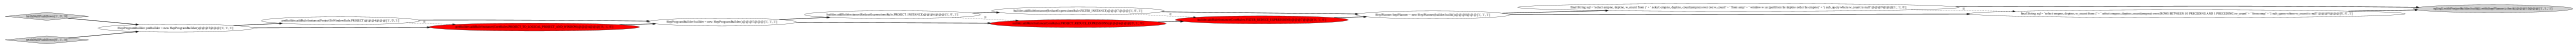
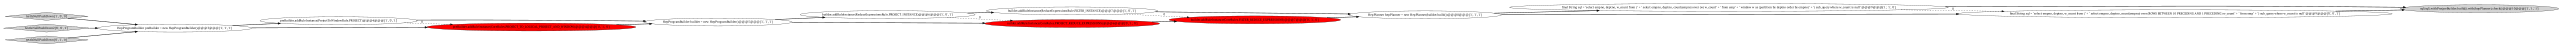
  digraph {
    rankdir=LR
    fontname="PT Serif"
    node [fillcolor=white shape=ellipse style=filled fontname="PT Serif"]
    edge [style=bold fontname="PT Serif"]
    n1 [fillcolor=lightgray label="testIsNullPushDown['1', '0', '0']" shape=diamond]
    n2 [label="HepProgramBuilder preBuilder = new HepProgramBuilder()@@@3@@@['1', '1', '1']"]
    n3 [label="final String sql = \"select empno, deptno, w_count from (\" + \" select empno, deptno, count(empno) over (w) w_count\" + \" from emp\" + \" window w as (partition by deptno order by empno)\" + \") sub_query where w_count is null\"@@@9@@@['1', '1', '0']"]
    n4 [fillcolor=lightgray label="sql(sql).withPre(preBuilder.build()).with(hepPlanner).check()@@@10@@@['1', '1', '1']"]
    n5 [label="final String sql = \"select empno, deptno, w_count from (\" + \" select empno, deptno, count(empno) over (ROWS BETWEEN 10 PRECEDING AND 1 PRECEDING) w_count\" + \" from emp\" + \") sub_query where w_count is null\"@@@9@@@['0', '0', '1']"]
    n6 [label="preBuilder.addRuleInstance(ProjectToWindowRule.PROJECT)@@@4@@@['1', '0', '1']"]
    n7 [label="HepProgramBuilder builder = new HepProgramBuilder()@@@5@@@['1', '1', '1']"]
    n8 [fillcolor=red label="preBuilder.addRuleInstance(CoreRules.PROJECT_TO_LOGICAL_PROJECT_AND_WINDOW)@@@4@@@['0', '1', '0']"]
    n9 [label="builder.addRuleInstance(ReduceExpressionsRule.PROJECT_INSTANCE)@@@6@@@['1', '0', '1']"]
    n10 [fillcolor=red label="builder.addRuleInstance(CoreRules.PROJECT_REDUCE_EXPRESSIONS)@@@6@@@['0', '1', '0']"]
+   n11 [fillcolor=lightgray label="testIsNullPushDown2['0', '0', '1']" shape=diamond]
    n12 [label="builder.addRuleInstance(ReduceExpressionsRule.FILTER_INSTANCE)@@@7@@@['1', '0', '1']"]
    n13 [label="HepPlanner hepPlanner = new HepPlanner(builder.build())@@@8@@@['1', '1', '1']"]
    n14 [fillcolor=red label="builder.addRuleInstance(CoreRules.FILTER_REDUCE_EXPRESSIONS)@@@7@@@['0', '1', '0']"]
    n15 [fillcolor=lightgray label="testIsNullPushDown['0', '1', '0']" shape=diamond]
    n1 -> n2
    n2 -> n6
    n2 -> n8
    n3 -> n4
    n3 -> n5 [label=0 style=dashed]
    n5 -> n4
    n6 -> n7
    n6 -> n8 [label=0 style=dashed]
    n7 -> n9
    n7 -> n10
    n8 -> n7
    n9 -> n10 [label=0 style=dashed]
    n9 -> n12
    n10 -> n14
+   n11 -> n2
    n12 -> n13
    n12 -> n14 [label=0 style=dashed]
    n13 -> n3
    n13 -> n5
    n14 -> n13
    n15 -> n2
  }
